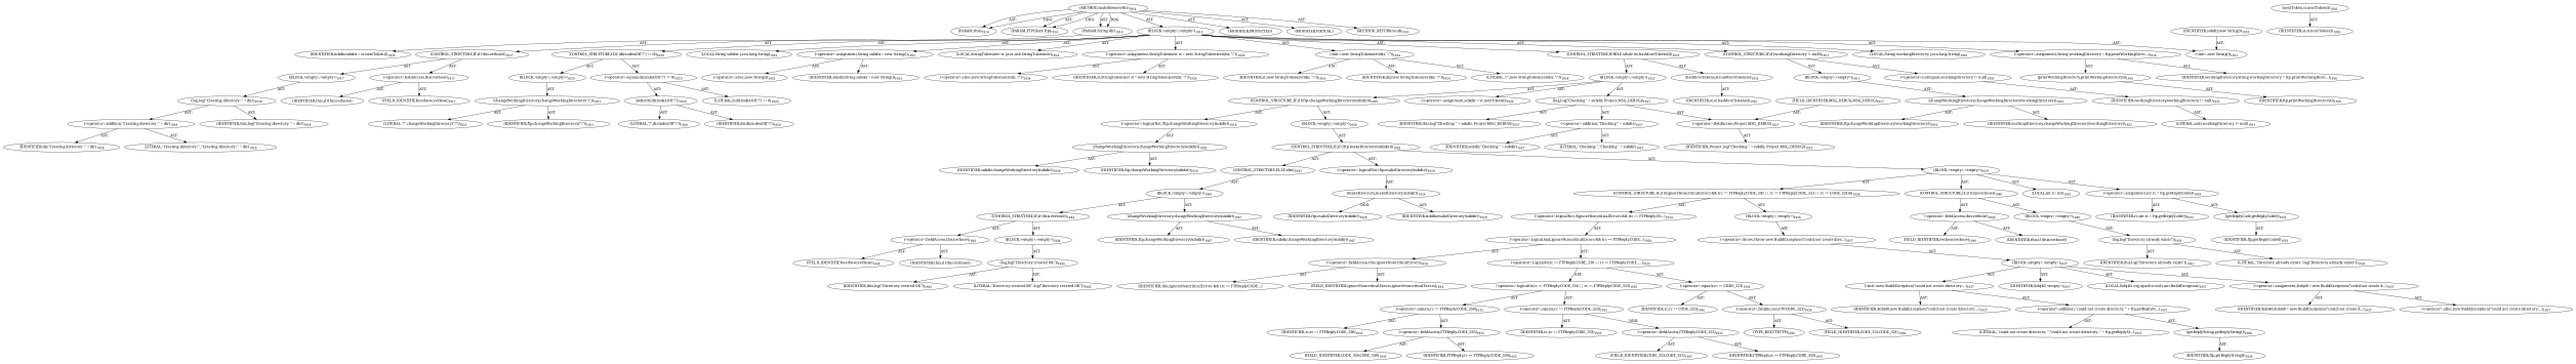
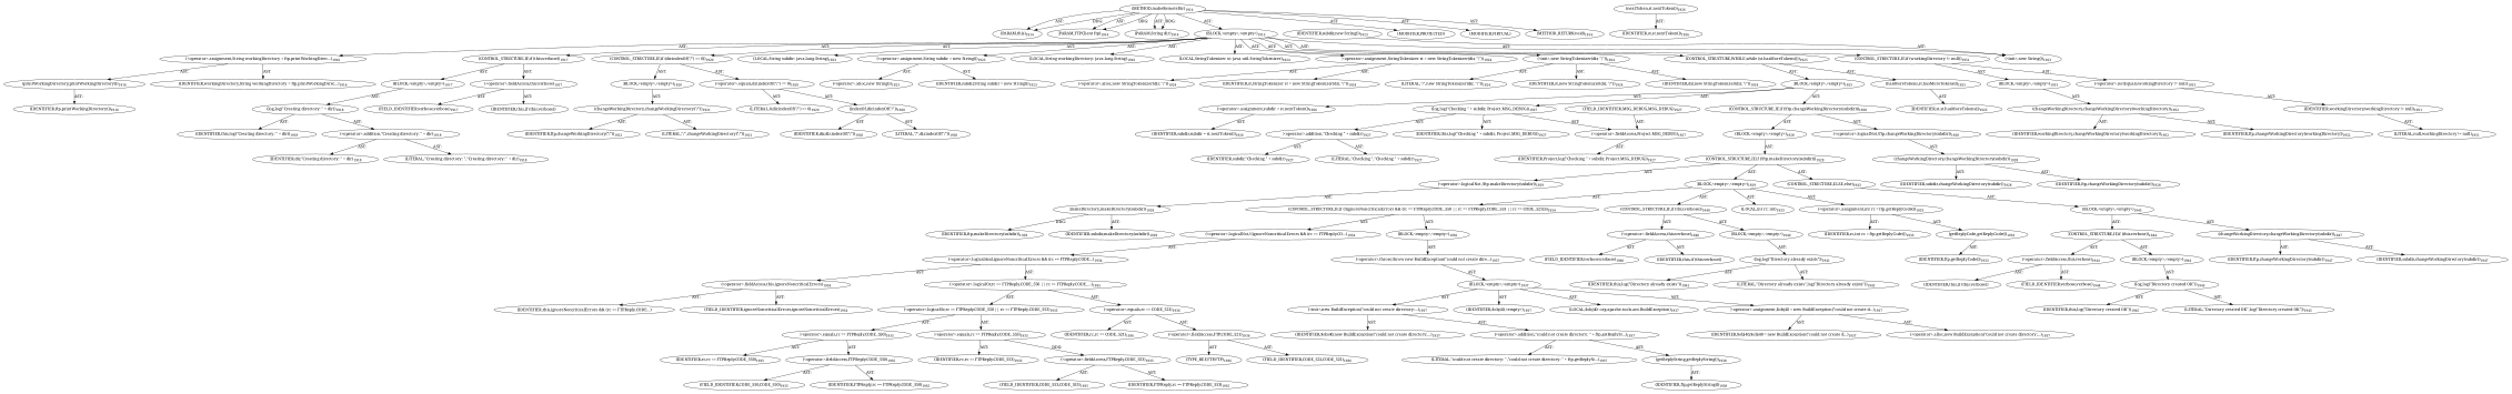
  digraph {
    fontname="Noto Serif"
    node [fontname="Noto Serif"]
    edge [fontname="Noto Serif"]
    n1 [label=<(METHOD,makeRemoteDir)<SUB>1914</SUB>>]
    n2 [label=<(PARAM,this)<SUB>1914</SUB>>]
    n3 [label=<(PARAM,FTPClient ftp)<SUB>1914</SUB>>]
    n4 [label=<(PARAM,String dir)<SUB>1914</SUB>>]
    n5 [label=<(BLOCK,&lt;empty&gt;,&lt;empty&gt;)<SUB>1915</SUB>>]
    n6 [label=<(MODIFIER,PROTECTED)>]
    n7 [label=<(MODIFIER,VIRTUAL)>]
    n8 [label=<(METHOD_RETURN,void)<SUB>1914</SUB>>]
    n9 [label=<(LOCAL,String workingDirectory: java.lang.String)<SUB>1916</SUB>>]
    n10 [label=<(&lt;operator&gt;.assignment,String workingDirectory = ftp.printWorkingDirec...)<SUB>1916</SUB>>]
    n11 [label=<(CONTROL_STRUCTURE,IF,if (this.verbose))<SUB>1917</SUB>>]
    n12 [label=<(CONTROL_STRUCTURE,IF,if (dir.indexOf(&quot;/&quot;) == 0))<SUB>1920</SUB>>]
    n13 [label=<(LOCAL,String subdir: java.lang.String)<SUB>1923</SUB>>]
    n14 [label=<(&lt;operator&gt;.assignment,String subdir = new String())<SUB>1923</SUB>>]
    n15 [label=<(&lt;init&gt;,new String())<SUB>1923</SUB>>]
    n16 [label=<(LOCAL,StringTokenizer st: java.util.StringTokenizer)<SUB>1924</SUB>>]
    n17 [label=<(&lt;operator&gt;.assignment,StringTokenizer st = new StringTokenizer(dir, &quot;/&quot;))<SUB>1924</SUB>>]
    n18 [label=<(&lt;init&gt;,new StringTokenizer(dir, &quot;/&quot;))<SUB>1924</SUB>>]
    n19 [label=<(CONTROL_STRUCTURE,WHILE,while (st.hasMoreTokens()))<SUB>1925</SUB>>]
    n20 [label=<(CONTROL_STRUCTURE,IF,if (workingDirectory != null))<SUB>1951</SUB>>]
    n21 [label=<(IDENTIFIER,workingDirectory,String workingDirectory = ftp.printWorkingDirec...)<SUB>1916</SUB>>]
    n22 [label=<(printWorkingDirectory,printWorkingDirectory())<SUB>1916</SUB>>]
    n23 [label=<(&lt;operator&gt;.fieldAccess,this.verbose)<SUB>1917</SUB>>]
    n24 [label=<(BLOCK,&lt;empty&gt;,&lt;empty&gt;)<SUB>1917</SUB>>]
    n25 [label=<(&lt;operator&gt;.equals,dir.indexOf(&quot;/&quot;) == 0)<SUB>1920</SUB>>]
    n26 [label=<(BLOCK,&lt;empty&gt;,&lt;empty&gt;)<SUB>1920</SUB>>]
    n27 [label=<(IDENTIFIER,subdir,String subdir = new String())<SUB>1923</SUB>>]
    n28 [label=<(&lt;operator&gt;.alloc,new String())<SUB>1923</SUB>>]
    n29 [label=<(IDENTIFIER,st,StringTokenizer st = new StringTokenizer(dir, &quot;/&quot;))<SUB>1924</SUB>>]
    n30 [label=<(&lt;operator&gt;.alloc,new StringTokenizer(dir, &quot;/&quot;))<SUB>1924</SUB>>]
    n31 [label=<(IDENTIFIER,st,new StringTokenizer(dir, &quot;/&quot;))<SUB>1924</SUB>>]
    n32 [label=<(IDENTIFIER,dir,new StringTokenizer(dir, &quot;/&quot;))<SUB>1924</SUB>>]
    n33 [label=<(LITERAL,&quot;/&quot;,new StringTokenizer(dir, &quot;/&quot;))<SUB>1924</SUB>>]
    n34 [label=<(hasMoreTokens,st.hasMoreTokens())<SUB>1925</SUB>>]
    n35 [label=<(BLOCK,&lt;empty&gt;,&lt;empty&gt;)<SUB>1925</SUB>>]
    n36 [label=<(&lt;operator&gt;.notEquals,workingDirectory != null)<SUB>1951</SUB>>]
    n37 [label=<(BLOCK,&lt;empty&gt;,&lt;empty&gt;)<SUB>1951</SUB>>]
    n38 [label=<(IDENTIFIER,ftp,printWorkingDirectory())<SUB>1916</SUB>>]
    n39 [label=<(IDENTIFIER,this,if (this.verbose))>]
    n40 [label=<(FIELD_IDENTIFIER,verbose,verbose)<SUB>1917</SUB>>]
    n41 [label=<(log,log(&quot;Creating directory: &quot; + dir))<SUB>1918</SUB>>]
    n42 [label=<(IDENTIFIER,this,log(&quot;Creating directory: &quot; + dir))<SUB>1918</SUB>>]
    n43 [label=<(&lt;operator&gt;.addition,&quot;Creating directory: &quot; + dir)<SUB>1918</SUB>>]
    n44 [label=<(LITERAL,&quot;Creating directory: &quot;,&quot;Creating directory: &quot; + dir)<SUB>1918</SUB>>]
    n45 [label=<(IDENTIFIER,dir,&quot;Creating directory: &quot; + dir)<SUB>1918</SUB>>]
    n46 [label=<(indexOf,dir.indexOf(&quot;/&quot;))<SUB>1920</SUB>>]
    n47 [label=<(LITERAL,0,dir.indexOf(&quot;/&quot;) == 0)<SUB>1920</SUB>>]
    n48 [label=<(changeWorkingDirectory,changeWorkingDirectory(&quot;/&quot;))<SUB>1921</SUB>>]
    n49 [label=<(IDENTIFIER,dir,dir.indexOf(&quot;/&quot;))<SUB>1920</SUB>>]
    n50 [label=<(LITERAL,&quot;/&quot;,dir.indexOf(&quot;/&quot;))<SUB>1920</SUB>>]
    n51 [label=<(IDENTIFIER,ftp,changeWorkingDirectory(&quot;/&quot;))<SUB>1921</SUB>>]
    n52 [label=<(LITERAL,&quot;/&quot;,changeWorkingDirectory(&quot;/&quot;))<SUB>1921</SUB>>]
    n53 [label=<(IDENTIFIER,subdir,new String())<SUB>1923</SUB>>]
    n54 [label=<(IDENTIFIER,st,st.hasMoreTokens())<SUB>1925</SUB>>]
    n55 [label=<(&lt;operator&gt;.assignment,subdir = st.nextToken())<SUB>1926</SUB>>]
    n56 [label=<(log,log(&quot;Checking &quot; + subdir, Project.MSG_DEBUG))<SUB>1927</SUB>>]
    n57 [label=<(CONTROL_STRUCTURE,IF,if (!ftp.changeWorkingDirectory(subdir)))<SUB>1928</SUB>>]
    n58 [label=<(IDENTIFIER,subdir,subdir = st.nextToken())<SUB>1926</SUB>>]
    n59 [label=<(IDENTIFIER,this,log(&quot;Checking &quot; + subdir, Project.MSG_DEBUG))<SUB>1927</SUB>>]
    n60 [label=<(&lt;operator&gt;.addition,&quot;Checking &quot; + subdir)<SUB>1927</SUB>>]
    n61 [label=<(&lt;operator&gt;.fieldAccess,Project.MSG_DEBUG)<SUB>1927</SUB>>]
    n62 [label=<(&lt;operator&gt;.logicalNot,!ftp.changeWorkingDirectory(subdir))<SUB>1928</SUB>>]
    n63 [label=<(BLOCK,&lt;empty&gt;,&lt;empty&gt;)<SUB>1928</SUB>>]
    n64 [label=<(nextToken,st.nextToken())<SUB>1926</SUB>>]
    n65 [label=<(IDENTIFIER,st,st.nextToken())<SUB>1926</SUB>>]
    n66 [label=<(LITERAL,&quot;Checking &quot;,&quot;Checking &quot; + subdir)<SUB>1927</SUB>>]
    n67 [label=<(IDENTIFIER,subdir,&quot;Checking &quot; + subdir)<SUB>1927</SUB>>]
    n68 [label=<(IDENTIFIER,Project,log(&quot;Checking &quot; + subdir, Project.MSG_DEBUG))<SUB>1927</SUB>>]
    n69 [label=<(FIELD_IDENTIFIER,MSG_DEBUG,MSG_DEBUG)<SUB>1927</SUB>>]
    n70 [label=<(changeWorkingDirectory,changeWorkingDirectory(subdir))<SUB>1928</SUB>>]
    n71 [label=<(CONTROL_STRUCTURE,IF,if (!ftp.makeDirectory(subdir)))<SUB>1929</SUB>>]
    n72 [label=<(IDENTIFIER,ftp,changeWorkingDirectory(subdir))<SUB>1928</SUB>>]
    n73 [label=<(IDENTIFIER,subdir,changeWorkingDirectory(subdir))<SUB>1928</SUB>>]
    n74 [label=<(&lt;operator&gt;.logicalNot,!ftp.makeDirectory(subdir))<SUB>1929</SUB>>]
    n75 [label=<(BLOCK,&lt;empty&gt;,&lt;empty&gt;)<SUB>1929</SUB>>]
    n76 [label=<(CONTROL_STRUCTURE,ELSE,else)<SUB>1943</SUB>>]
    n77 [label=<(makeDirectory,makeDirectory(subdir))<SUB>1929</SUB>>]
    n78 [label=<(LOCAL,int rc: int)<SUB>1933</SUB>>]
    n79 [label=<(&lt;operator&gt;.assignment,int rc = ftp.getReplyCode())<SUB>1933</SUB>>]
    n80 [label=<(CONTROL_STRUCTURE,IF,if (!(ignoreNoncriticalErrors &amp;&amp; (rc == FTPReply.CODE_550 || rc == FTPReply.CODE_553 || rc == CODE_521))))<SUB>1934</SUB>>]
    n81 [label=<(CONTROL_STRUCTURE,IF,if (this.verbose))<SUB>1940</SUB>>]
    n82 [label=<(BLOCK,&lt;empty&gt;,&lt;empty&gt;)<SUB>1943</SUB>>]
    n83 [label=<(IDENTIFIER,ftp,makeDirectory(subdir))<SUB>1929</SUB>>]
    n84 [label=<(IDENTIFIER,subdir,makeDirectory(subdir))<SUB>1929</SUB>>]
    n85 [label=<(IDENTIFIER,rc,int rc = ftp.getReplyCode())<SUB>1933</SUB>>]
    n86 [label=<(getReplyCode,getReplyCode())<SUB>1933</SUB>>]
    n87 [label=<(&lt;operator&gt;.logicalNot,!(ignoreNoncriticalErrors &amp;&amp; (rc == FTPReply.CO...)<SUB>1934</SUB>>]
    n88 [label=<(BLOCK,&lt;empty&gt;,&lt;empty&gt;)<SUB>1936</SUB>>]
    n89 [label=<(&lt;operator&gt;.fieldAccess,this.verbose)<SUB>1940</SUB>>]
    n90 [label=<(BLOCK,&lt;empty&gt;,&lt;empty&gt;)<SUB>1940</SUB>>]
    n91 [label=<(IDENTIFIER,ftp,getReplyCode())<SUB>1933</SUB>>]
    n92 [label=<(&lt;operator&gt;.logicalAnd,ignoreNoncriticalErrors &amp;&amp; (rc == FTPReply.CODE...)<SUB>1934</SUB>>]
    n93 [label=<(&lt;operator&gt;.throw,throw new BuildException(&quot;could not create dire...)<SUB>1937</SUB>>]
    n94 [label=<(&lt;operator&gt;.fieldAccess,this.ignoreNoncriticalErrors)<SUB>1934</SUB>>]
    n95 [label=<(&lt;operator&gt;.logicalOr,rc == FTPReply.CODE_550 || rc == FTPReply.CODE_...)<SUB>1935</SUB>>]
    n96 [label=<(IDENTIFIER,this,ignoreNoncriticalErrors &amp;&amp; (rc == FTPReply.CODE...)>]
    n97 [label=<(FIELD_IDENTIFIER,ignoreNoncriticalErrors,ignoreNoncriticalErrors)<SUB>1934</SUB>>]
    n98 [label=<(&lt;operator&gt;.logicalOr,rc == FTPReply.CODE_550 || rc == FTPReply.CODE_553)<SUB>1935</SUB>>]
    n99 [label=<(&lt;operator&gt;.equals,rc == CODE_521)<SUB>1936</SUB>>]
    n100 [label=<(&lt;operator&gt;.equals,rc == FTPReply.CODE_550)<SUB>1935</SUB>>]
    n101 [label=<(&lt;operator&gt;.equals,rc == FTPReply.CODE_553)<SUB>1935</SUB>>]
    n102 [label=<(IDENTIFIER,rc,rc == CODE_521)<SUB>1936</SUB>>]
    n103 [label=<(&lt;operator&gt;.fieldAccess,FTP.CODE_521)<SUB>1936</SUB>>]
    n104 [label=<(IDENTIFIER,rc,rc == FTPReply.CODE_550)<SUB>1935</SUB>>]
    n105 [label=<(&lt;operator&gt;.fieldAccess,FTPReply.CODE_550)<SUB>1935</SUB>>]
    n106 [label=<(IDENTIFIER,rc,rc == FTPReply.CODE_553)<SUB>1935</SUB>>]
    n107 [label=<(&lt;operator&gt;.fieldAccess,FTPReply.CODE_553)<SUB>1935</SUB>>]
    n108 [label=<(IDENTIFIER,FTPReply,rc == FTPReply.CODE_550)<SUB>1935</SUB>>]
    n109 [label=<(FIELD_IDENTIFIER,CODE_550,CODE_550)<SUB>1935</SUB>>]
    n110 [label=<(IDENTIFIER,FTPReply,rc == FTPReply.CODE_553)<SUB>1935</SUB>>]
    n111 [label=<(FIELD_IDENTIFIER,CODE_553,CODE_553)<SUB>1935</SUB>>]
    n112 [label=<(TYPE_REF,FTP,FTP)<SUB>1936</SUB>>]
    n113 [label=<(FIELD_IDENTIFIER,CODE_521,CODE_521)<SUB>1936</SUB>>]
    n114 [label=<(BLOCK,&lt;empty&gt;,&lt;empty&gt;)<SUB>1937</SUB>>]
    n115 [label=<(LOCAL,$obj40: org.apache.tools.ant.BuildException)<SUB>1937</SUB>>]
    n116 [label=<(&lt;operator&gt;.assignment,$obj40 = new BuildException(&quot;could not create d...)<SUB>1937</SUB>>]
    n117 [label=<(&lt;init&gt;,new BuildException(&quot;could not create directory:...)<SUB>1937</SUB>>]
    n118 [label=<(IDENTIFIER,$obj40,&lt;empty&gt;)<SUB>1937</SUB>>]
    n119 [label=<(IDENTIFIER,$obj40,$obj40 = new BuildException(&quot;could not create d...)<SUB>1937</SUB>>]
    n120 [label=<(&lt;operator&gt;.alloc,new BuildException(&quot;could not create directory:...)<SUB>1937</SUB>>]
    n121 [label=<(IDENTIFIER,$obj40,new BuildException(&quot;could not create directory:...)<SUB>1937</SUB>>]
    n122 [label=<(&lt;operator&gt;.addition,&quot;could not create directory: &quot; + ftp.getReplySt...)<SUB>1937</SUB>>]
    n123 [label=<(LITERAL,&quot;could not create directory: &quot;,&quot;could not create directory: &quot; + ftp.getReplySt...)<SUB>1937</SUB>>]
    n124 [label=<(getReplyString,getReplyString())<SUB>1938</SUB>>]
    n125 [label=<(IDENTIFIER,ftp,getReplyString())<SUB>1938</SUB>>]
    n126 [label=<(IDENTIFIER,this,if (this.verbose))>]
    n127 [label=<(FIELD_IDENTIFIER,verbose,verbose)<SUB>1940</SUB>>]
    n128 [label=<(log,log(&quot;Directory already exists&quot;))<SUB>1941</SUB>>]
    n129 [label=<(IDENTIFIER,this,log(&quot;Directory already exists&quot;))<SUB>1941</SUB>>]
    n130 [label=<(LITERAL,&quot;Directory already exists&quot;,log(&quot;Directory already exists&quot;))<SUB>1941</SUB>>]
    n131 [label=<(CONTROL_STRUCTURE,IF,if (this.verbose))<SUB>1944</SUB>>]
    n132 [label=<(changeWorkingDirectory,changeWorkingDirectory(subdir))<SUB>1947</SUB>>]
    n133 [label=<(&lt;operator&gt;.fieldAccess,this.verbose)<SUB>1944</SUB>>]
    n134 [label=<(BLOCK,&lt;empty&gt;,&lt;empty&gt;)<SUB>1944</SUB>>]
    n135 [label=<(IDENTIFIER,ftp,changeWorkingDirectory(subdir))<SUB>1947</SUB>>]
    n136 [label=<(IDENTIFIER,subdir,changeWorkingDirectory(subdir))<SUB>1947</SUB>>]
    n137 [label=<(IDENTIFIER,this,if (this.verbose))>]
    n138 [label=<(FIELD_IDENTIFIER,verbose,verbose)<SUB>1944</SUB>>]
    n139 [label=<(log,log(&quot;Directory created OK&quot;))<SUB>1945</SUB>>]
    n140 [label=<(IDENTIFIER,this,log(&quot;Directory created OK&quot;))<SUB>1945</SUB>>]
    n141 [label=<(LITERAL,&quot;Directory created OK&quot;,log(&quot;Directory created OK&quot;))<SUB>1945</SUB>>]
    n142 [label=<(IDENTIFIER,workingDirectory,workingDirectory != null)<SUB>1951</SUB>>]
    n143 [label=<(changeWorkingDirectory,changeWorkingDirectory(workingDirectory))<SUB>1952</SUB>>]
    n144 [label=<(LITERAL,null,workingDirectory != null)<SUB>1951</SUB>>]
    n145 [label=<(IDENTIFIER,ftp,changeWorkingDirectory(workingDirectory))<SUB>1952</SUB>>]
    n146 [label=<(IDENTIFIER,workingDirectory,changeWorkingDirectory(workingDirectory))<SUB>1952</SUB>>]
    n1 -> n2 [label="AST: "]
    n1 -> n2 [label="DDG: "]
    n1 -> n3 [label="AST: "]
    n1 -> n3 [label="DDG: "]
    n1 -> n4 [label="AST: "]
    n1 -> n4 [label="DDG: "]
    n1 -> n5 [label="AST: "]
    n1 -> n6 [label="AST: "]
    n1 -> n7 [label="AST: "]
    n1 -> n8 [label="AST: "]
    n5 -> n9 [label="AST: "]
    n5 -> n10 [label="AST: "]
    n5 -> n11 [label="AST: "]
    n5 -> n12 [label="AST: "]
    n5 -> n13 [label="AST: "]
    n5 -> n14 [label="AST: "]
    n5 -> n15 [label="AST: "]
    n5 -> n16 [label="AST: "]
    n5 -> n17 [label="AST: "]
    n5 -> n18 [label="AST: "]
    n5 -> n19 [label="AST: "]
    n5 -> n20 [label="AST: "]
    n10 -> n21 [label="AST: "]
    n10 -> n22 [label="AST: "]
    n11 -> n23 [label="AST: "]
    n11 -> n24 [label="AST: "]
    n12 -> n25 [label="AST: "]
    n12 -> n26 [label="AST: "]
    n14 -> n27 [label="AST: "]
    n14 -> n28 [label="AST: "]
    n17 -> n29 [label="AST: "]
    n17 -> n30 [label="AST: "]
    n18 -> n31 [label="AST: "]
    n18 -> n32 [label="AST: "]
    n18 -> n33 [label="AST: "]
    n19 -> n34 [label="AST: "]
    n19 -> n35 [label="AST: "]
    n20 -> n36 [label="AST: "]
    n20 -> n37 [label="AST: "]
    n22 -> n38 [label="AST: "]
    n23 -> n39 [label="AST: "]
    n23 -> n40 [label="AST: "]
    n24 -> n41 [label="AST: "]
    n25 -> n46 [label="AST: "]
    n25 -> n47 [label="AST: "]
    n26 -> n48 [label="AST: "]
    n34 -> n54 [label="AST: "]
    n35 -> n55 [label="AST: "]
    n35 -> n56 [label="AST: "]
    n35 -> n57 [label="AST: "]
    n36 -> n142 [label="AST: "]
    n37 -> n143 [label="AST: "]
    n41 -> n42 [label="AST: "]
    n41 -> n43 [label="AST: "]
    n43 -> n44 [label="AST: "]
    n43 -> n45 [label="AST: "]
    n46 -> n49 [label="AST: "]
    n46 -> n50 [label="AST: "]
    n48 -> n51 [label="AST: "]
    n48 -> n52 [label="AST: "]
    n53 -> n15 [label="AST: "]
-   n4 -> n58 [label="AST: "]
+   n55 -> n58 [label="AST: "]
    n56 -> n59 [label="AST: "]
    n56 -> n60 [label="AST: "]
    n56 -> n61 [label="AST: "]
    n57 -> n62 [label="AST: "]
    n57 -> n63 [label="AST: "]
    n60 -> n66 [label="AST: "]
    n60 -> n67 [label="AST: "]
    n61 -> n68 [label="AST: "]
    n62 -> n70 [label="AST: "]
    n63 -> n71 [label="AST: "]
    n64 -> n65 [label="AST: "]
    n69 -> n61 [label="AST: "]
    n70 -> n72 [label="AST: "]
    n70 -> n73 [label="AST: "]
    n71 -> n74 [label="AST: "]
    n71 -> n75 [label="AST: "]
    n71 -> n76 [label="AST: "]
    n74 -> n77 [label="AST: "]
    n75 -> n78 [label="AST: "]
    n75 -> n79 [label="AST: "]
    n75 -> n80 [label="AST: "]
    n75 -> n81 [label="AST: "]
    n76 -> n82 [label="AST: "]
    n77 -> n83 [label="DDG: "]
    n77 -> n84 [label="AST: "]
    n79 -> n85 [label="AST: "]
    n79 -> n86 [label="AST: "]
    n80 -> n87 [label="AST: "]
    n80 -> n88 [label="AST: "]
    n81 -> n89 [label="AST: "]
    n81 -> n90 [label="AST: "]
    n82 -> n131 [label="AST: "]
    n82 -> n132 [label="AST: "]
    n86 -> n91 [label="AST: "]
    n87 -> n92 [label="AST: "]
    n88 -> n93 [label="AST: "]
    n89 -> n126 [label="AST: "]
    n89 -> n127 [label="AST: "]
    n90 -> n128 [label="AST: "]
    n92 -> n94 [label="AST: "]
    n92 -> n95 [label="AST: "]
    n93 -> n114 [label="AST: "]
    n94 -> n96 [label="AST: "]
    n94 -> n97 [label="AST: "]
    n95 -> n98 [label="AST: "]
    n95 -> n99 [label="AST: "]
    n98 -> n100 [label="AST: "]
    n98 -> n101 [label="AST: "]
    n99 -> n102 [label="AST: "]
    n99 -> n103 [label="AST: "]
    n100 -> n104 [label="AST: "]
    n100 -> n105 [label="AST: "]
    n101 -> n106 [label="AST: "]
    n101 -> n107 [label="DDG: "]
    n103 -> n112 [label="AST: "]
    n103 -> n113 [label="AST: "]
    n105 -> n108 [label="AST: "]
    n105 -> n109 [label="AST: "]
    n107 -> n110 [label="AST: "]
    n107 -> n111 [label="AST: "]
    n114 -> n115 [label="AST: "]
    n114 -> n116 [label="AST: "]
    n114 -> n117 [label="AST: "]
    n114 -> n118 [label="AST: "]
    n116 -> n119 [label="AST: "]
    n116 -> n120 [label="AST: "]
    n117 -> n121 [label="AST: "]
    n117 -> n122 [label="AST: "]
    n122 -> n123 [label="AST: "]
    n122 -> n124 [label="AST: "]
    n124 -> n125 [label="AST: "]
    n128 -> n129 [label="AST: "]
    n128 -> n130 [label="AST: "]
    n131 -> n133 [label="AST: "]
    n131 -> n134 [label="AST: "]
    n132 -> n135 [label="AST: "]
    n132 -> n136 [label="AST: "]
    n133 -> n137 [label="AST: "]
    n133 -> n138 [label="AST: "]
    n134 -> n139 [label="AST: "]
    n139 -> n140 [label="AST: "]
    n139 -> n141 [label="AST: "]
    n142 -> n144 [label="AST: "]
    n143 -> n145 [label="AST: "]
    n143 -> n146 [label="AST: "]
  }
